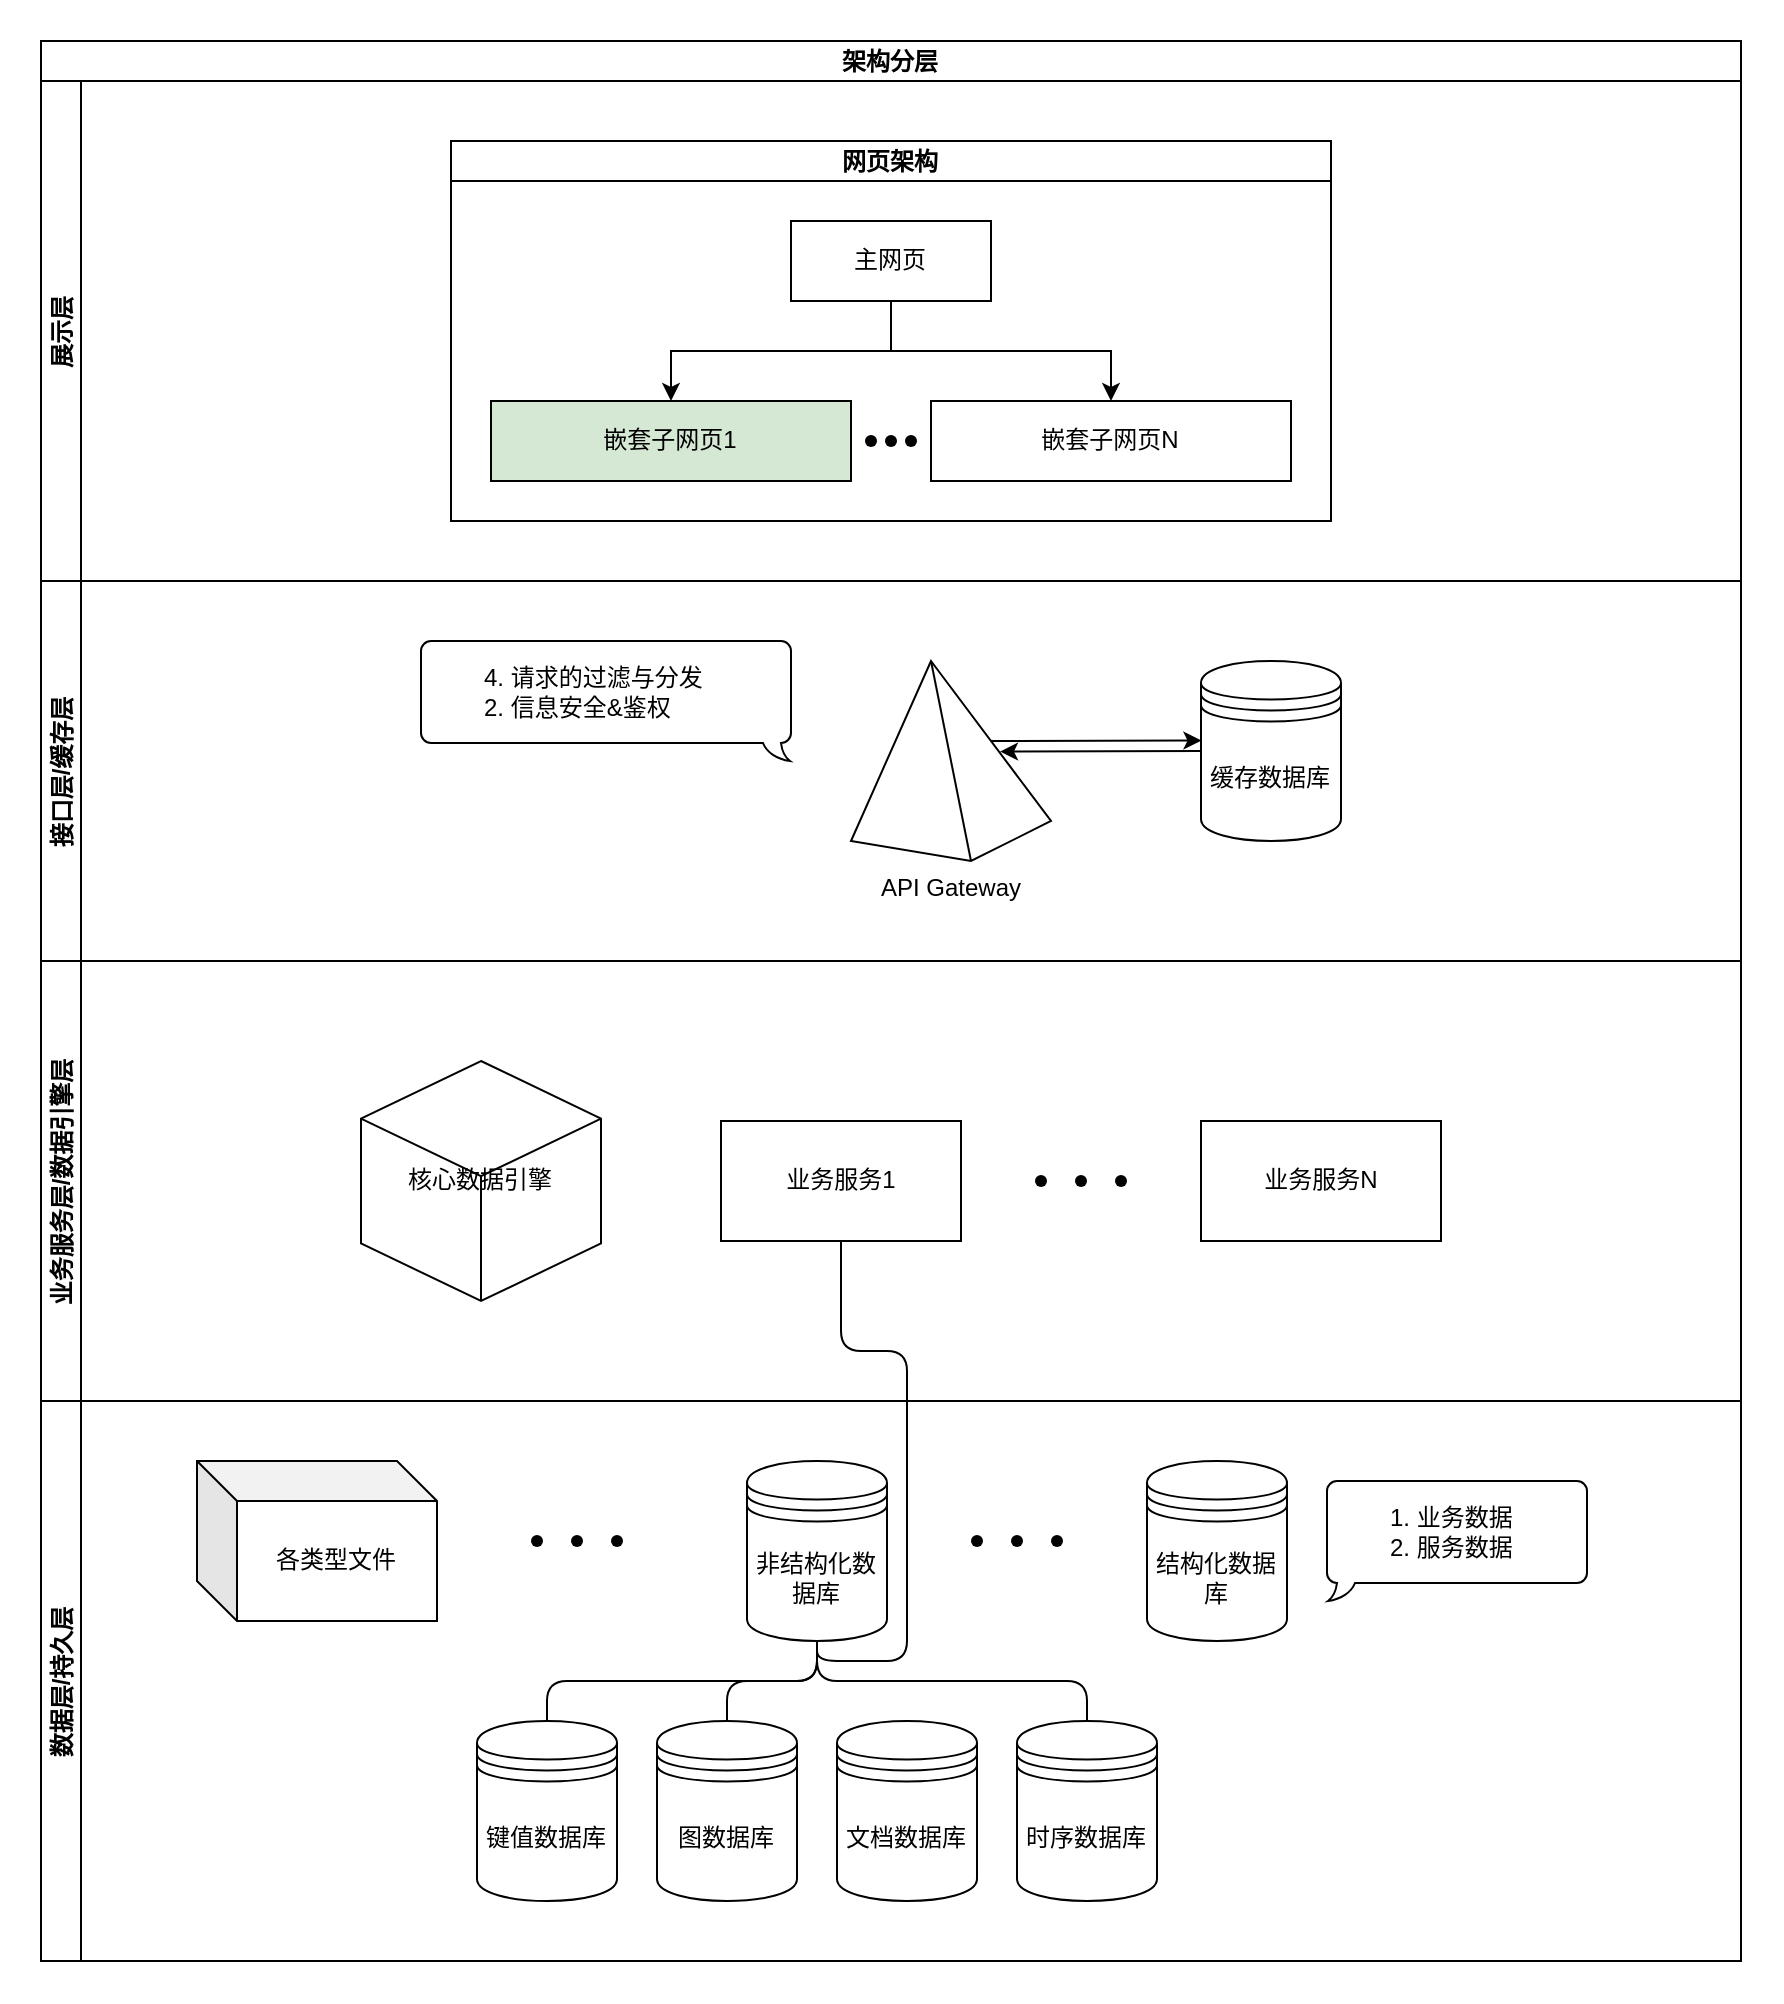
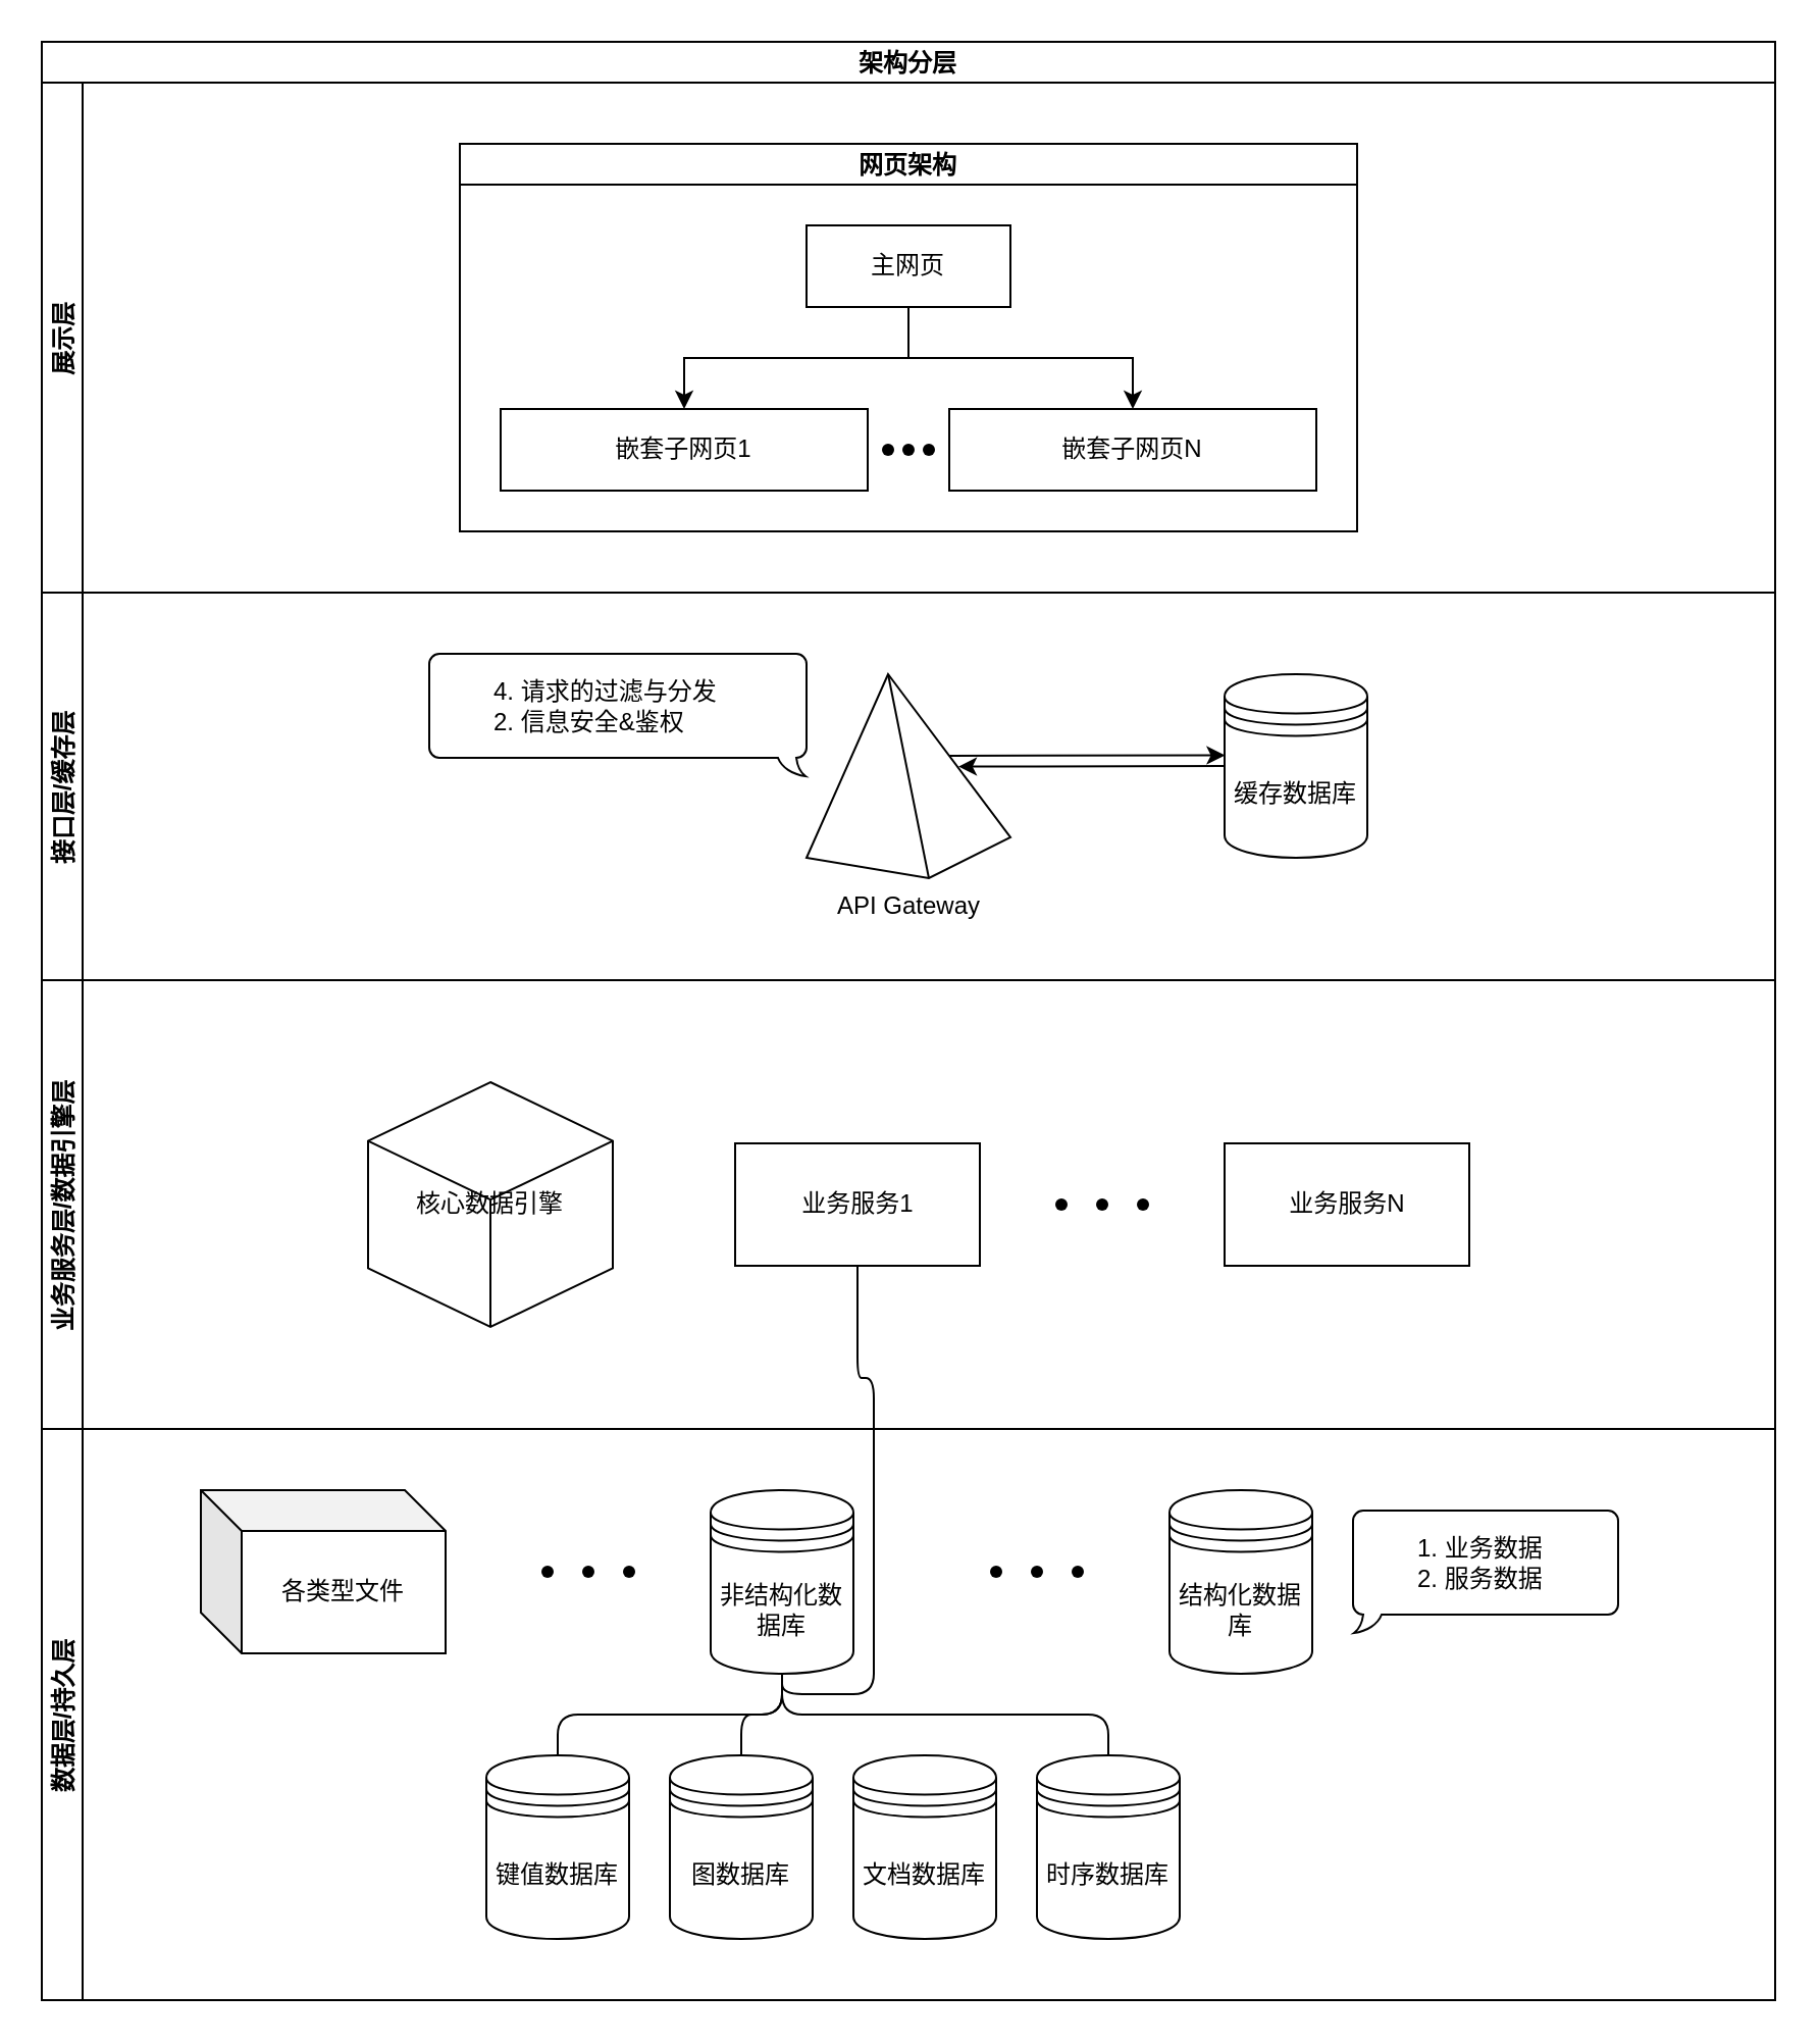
  <mxCell id="0" />
  <mxCell id="1" parent="0" />
  <mxCell id="2" value="架构分层" style="swimlane;childLayout=stackLayout;resizeParent=1;resizeParentMax=0;horizontal=1;startSize=20;horizontalStack=0;" parent="1" vertex="1"><mxGeometry width="850" height="960" as="geometry" x="20" y="20" /></mxCell>
  <mxCell id="3" value="展示层" style="swimlane;startSize=20;horizontal=0;" parent="2" vertex="1"><mxGeometry y="20" width="850" height="250" as="geometry" /></mxCell>
  <mxCell id="4" value="网页架构" style="swimlane;startSize=20;horizontal=1;childLayout=treeLayout;horizontalTree=0;resizable=0;containerType=tree;swimlaneLine=1;" parent="3" vertex="1"><mxGeometry x="205" y="30" width="440" height="190" as="geometry" /></mxCell>
  <mxCell id="5" value="主网页" style="whiteSpace=wrap;html=1;" parent="4" vertex="1"><mxGeometry x="170" y="40" width="100" height="40" as="geometry" /></mxCell>
- <mxCell id="6" value="嵌套子网页1" style="whiteSpace=wrap;html=1;fillColor=#d5e8d4;" parent="4" vertex="1"><mxGeometry x="20" y="130" width="180" height="40" as="geometry" /></mxCell>
+ <mxCell id="6" value="嵌套子网页1" style="whiteSpace=wrap;html=1;" parent="4" vertex="1"><mxGeometry x="20" y="130" width="180" height="40" as="geometry" /></mxCell>
  <mxCell id="7" value="" style="edgeStyle=elbowEdgeStyle;elbow=vertical;html=1;rounded=0;" parent="4" source="5" target="6" edge="1"><mxGeometry relative="1" as="geometry" /></mxCell>
  <mxCell id="8" value="嵌套子网页N" style="whiteSpace=wrap;html=1;" parent="4" vertex="1"><mxGeometry x="240" y="130" width="180" height="40" as="geometry" /></mxCell>
  <mxCell id="9" value="" style="edgeStyle=elbowEdgeStyle;elbow=vertical;html=1;rounded=0;" parent="4" source="5" target="8" edge="1"><mxGeometry relative="1" as="geometry" /></mxCell>
  <mxCell id="10" value="" style="shape=waypoint;sketch=0;fillStyle=solid;size=6;pointerEvents=1;points=[];fillColor=none;resizable=0;rotatable=0;perimeter=centerPerimeter;snapToPoint=1;" parent="4" vertex="1"><mxGeometry x="200" y="130" width="40" height="40" as="geometry" /></mxCell>
  <mxCell id="11" value="" style="shape=waypoint;sketch=0;fillStyle=solid;size=6;pointerEvents=1;points=[];fillColor=none;resizable=0;rotatable=0;perimeter=centerPerimeter;snapToPoint=1;" parent="4" vertex="1"><mxGeometry x="210" y="130" width="40" height="40" as="geometry" /></mxCell>
  <mxCell id="12" value="" style="shape=waypoint;sketch=0;fillStyle=solid;size=6;pointerEvents=1;points=[];fillColor=none;resizable=0;rotatable=0;perimeter=centerPerimeter;snapToPoint=1;" parent="4" vertex="1"><mxGeometry x="190" y="130" width="40" height="40" as="geometry" /></mxCell>
  <mxCell id="13" value="接口层/缓存层" style="swimlane;startSize=20;horizontal=0;" parent="2" vertex="1"><mxGeometry y="270" width="850" height="190" as="geometry" /></mxCell>
  <mxCell id="14" style="edgeStyle=none;html=1;exitX=0;exitY=0.5;exitDx=0;exitDy=0;entryX=0.745;entryY=0.453;entryDx=0;entryDy=0;entryPerimeter=0;" parent="13" source="15" target="17" edge="1"><mxGeometry relative="1" as="geometry"><mxPoint x="450" y="85" as="targetPoint" /></mxGeometry></mxCell>
  <mxCell id="15" value="缓存数据库" style="shape=datastore;whiteSpace=wrap;html=1;" parent="13" vertex="1"><mxGeometry x="580" y="40" width="70" height="90" as="geometry" /></mxCell>
  <mxCell id="16" style="edgeStyle=none;html=1;exitX=0;exitY=0;exitDx=70;exitDy=40;exitPerimeter=0;entryX=0.003;entryY=0.442;entryDx=0;entryDy=0;entryPerimeter=0;" parent="13" source="17" target="15" edge="1"><mxGeometry relative="1" as="geometry"><mxPoint x="570" y="80" as="targetPoint" /></mxGeometry></mxCell>
- <mxCell id="17" value="API Gateway" style="verticalLabelPosition=bottom;verticalAlign=top;html=1;shape=mxgraph.basic.pyramid;dx1=0.4;dx2=0.6;dy1=0.9;dy2=0.8;" parent="13" vertex="1"><mxGeometry x="405" y="40" width="100" height="100" as="geometry" /></mxCell>
+ <mxCell id="17" value="API Gateway" style="verticalLabelPosition=bottom;verticalAlign=top;html=1;shape=mxgraph.basic.pyramid;dx1=0.4;dx2=0.6;dy1=0.9;dy2=0.8;" parent="13" vertex="1"><mxGeometry x="375" y="40" width="100" height="100" as="geometry" /></mxCell>
  <mxCell id="18" value="4. 请求的过滤与分发&lt;br&gt;2. 信息安全&amp;amp;鉴权" style="whiteSpace=wrap;html=1;shape=mxgraph.basic.roundRectCallout;dx=5.4;dy=9;size=5;boundedLbl=1;flipH=1;align=left;spacingLeft=30;" parent="13" vertex="1"><mxGeometry x="190" y="30" width="185" height="60" as="geometry" /></mxCell>
  <mxCell id="19" value="业务服务层/数据引擎层" style="swimlane;startSize=20;horizontal=0;" parent="2" vertex="1"><mxGeometry y="460" width="850" height="220" as="geometry" /></mxCell>
  <mxCell id="20" value="核心数据引擎" style="whiteSpace=wrap;html=1;shape=mxgraph.basic.isocube;isoAngle=15;" parent="19" vertex="1"><mxGeometry x="160" y="50" width="120" height="120" as="geometry" /></mxCell>
  <mxCell id="21" value="业务服务1" style="verticalLabelPosition=middle;verticalAlign=middle;html=1;shape=mxgraph.basic.rect;fillColor2=none;strokeWidth=1;size=20;indent=0;labelPosition=center;align=center;" parent="19" vertex="1"><mxGeometry x="340" y="80" width="120" height="60" as="geometry" /></mxCell>
  <mxCell id="22" value="业务服务N" style="verticalLabelPosition=middle;verticalAlign=middle;html=1;shape=mxgraph.basic.rect;fillColor2=none;strokeWidth=1;size=20;indent=5;labelPosition=center;align=center;" parent="19" vertex="1"><mxGeometry x="580" y="80" width="120" height="60" as="geometry" /></mxCell>
  <mxCell id="23" value="" style="shape=waypoint;sketch=0;fillStyle=solid;size=6;pointerEvents=1;points=[];fillColor=none;resizable=0;rotatable=0;perimeter=centerPerimeter;snapToPoint=1;" parent="19" vertex="1"><mxGeometry x="480" y="90" width="40" height="40" as="geometry" /></mxCell>
  <mxCell id="24" value="" style="shape=waypoint;sketch=0;fillStyle=solid;size=6;pointerEvents=1;points=[];fillColor=none;resizable=0;rotatable=0;perimeter=centerPerimeter;snapToPoint=1;" parent="19" vertex="1"><mxGeometry x="500" y="90" width="40" height="40" as="geometry" /></mxCell>
  <mxCell id="25" value="" style="shape=waypoint;sketch=0;fillStyle=solid;size=6;pointerEvents=1;points=[];fillColor=none;resizable=0;rotatable=0;perimeter=centerPerimeter;snapToPoint=1;" parent="19" vertex="1"><mxGeometry x="520" y="90" width="40" height="40" as="geometry" /></mxCell>
  <mxCell id="26" value="数据层/持久层" style="swimlane;startSize=20;horizontal=0;" parent="2" vertex="1"><mxGeometry y="680" width="850" height="280" as="geometry" /></mxCell>
  <mxCell id="27" style="edgeStyle=orthogonalEdgeStyle;html=1;exitX=0.5;exitY=1;exitDx=0;exitDy=0;entryX=0.5;entryY=0;entryDx=0;entryDy=0;endArrow=none;endFill=0;" edge="1" parent="26" source="31" target="39"><mxGeometry relative="1" as="geometry" /></mxCell>
  <mxCell id="28" style="edgeStyle=orthogonalEdgeStyle;html=1;exitX=0.5;exitY=1;exitDx=0;exitDy=0;entryX=0.5;entryY=0;entryDx=0;entryDy=0;endArrow=none;endFill=0;" edge="1" parent="26" source="31" target="38"><mxGeometry relative="1" as="geometry" /></mxCell>
  <mxCell id="29" style="edgeStyle=orthogonalEdgeStyle;html=1;exitX=0.5;exitY=1;exitDx=0;exitDy=0;endArrow=none;endFill=0;" edge="1" parent="26" source="31" target="21"><mxGeometry relative="1" as="geometry" /></mxCell>
  <mxCell id="30" style="edgeStyle=orthogonalEdgeStyle;html=1;exitX=0.5;exitY=1;exitDx=0;exitDy=0;entryX=0.5;entryY=0;entryDx=0;entryDy=0;endArrow=none;endFill=0;" edge="1" parent="26" source="31" target="32"><mxGeometry relative="1" as="geometry" /></mxCell>
- <mxCell id="31" value="非结构化数据库" style="shape=datastore;whiteSpace=wrap;html=1;" vertex="1" parent="26"><mxGeometry x="353" y="30" width="70" height="90" as="geometry" /></mxCell>
+ <mxCell id="31" value="非结构化数据库" style="shape=datastore;whiteSpace=wrap;html=1;" vertex="1" parent="26"><mxGeometry x="328" y="30" width="70" height="90" as="geometry" /></mxCell>
  <mxCell id="32" value="时序数据库" style="shape=datastore;whiteSpace=wrap;html=1;" vertex="1" parent="26"><mxGeometry x="488" y="160" width="70" height="90" as="geometry" /></mxCell>
  <mxCell id="33" value="文档数据库" style="shape=datastore;whiteSpace=wrap;html=1;" vertex="1" parent="26"><mxGeometry x="398" y="160" width="70" height="90" as="geometry" /></mxCell>
  <mxCell id="34" value="结构化数据库" style="shape=datastore;whiteSpace=wrap;html=1;" vertex="1" parent="26"><mxGeometry x="553" y="30" width="70" height="90" as="geometry" /></mxCell>
  <mxCell id="35" value="" style="shape=waypoint;sketch=0;fillStyle=solid;size=6;pointerEvents=1;points=[];fillColor=none;resizable=0;rotatable=0;perimeter=centerPerimeter;snapToPoint=1;" vertex="1" parent="26"><mxGeometry x="448" y="50" width="40" height="40" as="geometry" /></mxCell>
  <mxCell id="36" value="" style="shape=waypoint;sketch=0;fillStyle=solid;size=6;pointerEvents=1;points=[];fillColor=none;resizable=0;rotatable=0;perimeter=centerPerimeter;snapToPoint=1;" vertex="1" parent="26"><mxGeometry x="468" y="50" width="40" height="40" as="geometry" /></mxCell>
  <mxCell id="37" value="" style="shape=waypoint;sketch=0;fillStyle=solid;size=6;pointerEvents=1;points=[];fillColor=none;resizable=0;rotatable=0;perimeter=centerPerimeter;snapToPoint=1;" vertex="1" parent="26"><mxGeometry x="488" y="50" width="40" height="40" as="geometry" /></mxCell>
  <mxCell id="38" value="图数据库" style="shape=datastore;whiteSpace=wrap;html=1;" vertex="1" parent="26"><mxGeometry x="308" y="160" width="70" height="90" as="geometry" /></mxCell>
  <mxCell id="39" value="键值数据库" style="shape=datastore;whiteSpace=wrap;html=1;" vertex="1" parent="26"><mxGeometry x="218" y="160" width="70" height="90" as="geometry" /></mxCell>
  <mxCell id="40" value="1. 业务数据&lt;br&gt;2. 服务数据" style="whiteSpace=wrap;html=1;shape=mxgraph.basic.roundRectCallout;dx=5.4;dy=9;size=5;boundedLbl=1;flipH=0;align=left;spacingLeft=30;" vertex="1" parent="26"><mxGeometry x="643" y="40" width="130" height="60" as="geometry" /></mxCell>
  <mxCell id="41" value="各类型文件" style="shape=cube;whiteSpace=wrap;html=1;boundedLbl=1;backgroundOutline=1;darkOpacity=0.05;darkOpacity2=0.1;" vertex="1" parent="26"><mxGeometry x="78" y="30" width="120" height="80" as="geometry" /></mxCell>
  <mxCell id="42" value="" style="shape=waypoint;sketch=0;fillStyle=solid;size=6;pointerEvents=1;points=[];fillColor=none;resizable=0;rotatable=0;perimeter=centerPerimeter;snapToPoint=1;" vertex="1" parent="26"><mxGeometry x="228" y="50" width="40" height="40" as="geometry" /></mxCell>
  <mxCell id="43" value="" style="shape=waypoint;sketch=0;fillStyle=solid;size=6;pointerEvents=1;points=[];fillColor=none;resizable=0;rotatable=0;perimeter=centerPerimeter;snapToPoint=1;" vertex="1" parent="26"><mxGeometry x="248" y="50" width="40" height="40" as="geometry" /></mxCell>
  <mxCell id="44" value="" style="shape=waypoint;sketch=0;fillStyle=solid;size=6;pointerEvents=1;points=[];fillColor=none;resizable=0;rotatable=0;perimeter=centerPerimeter;snapToPoint=1;" vertex="1" parent="26"><mxGeometry x="268" y="50" width="40" height="40" as="geometry" /></mxCell>
